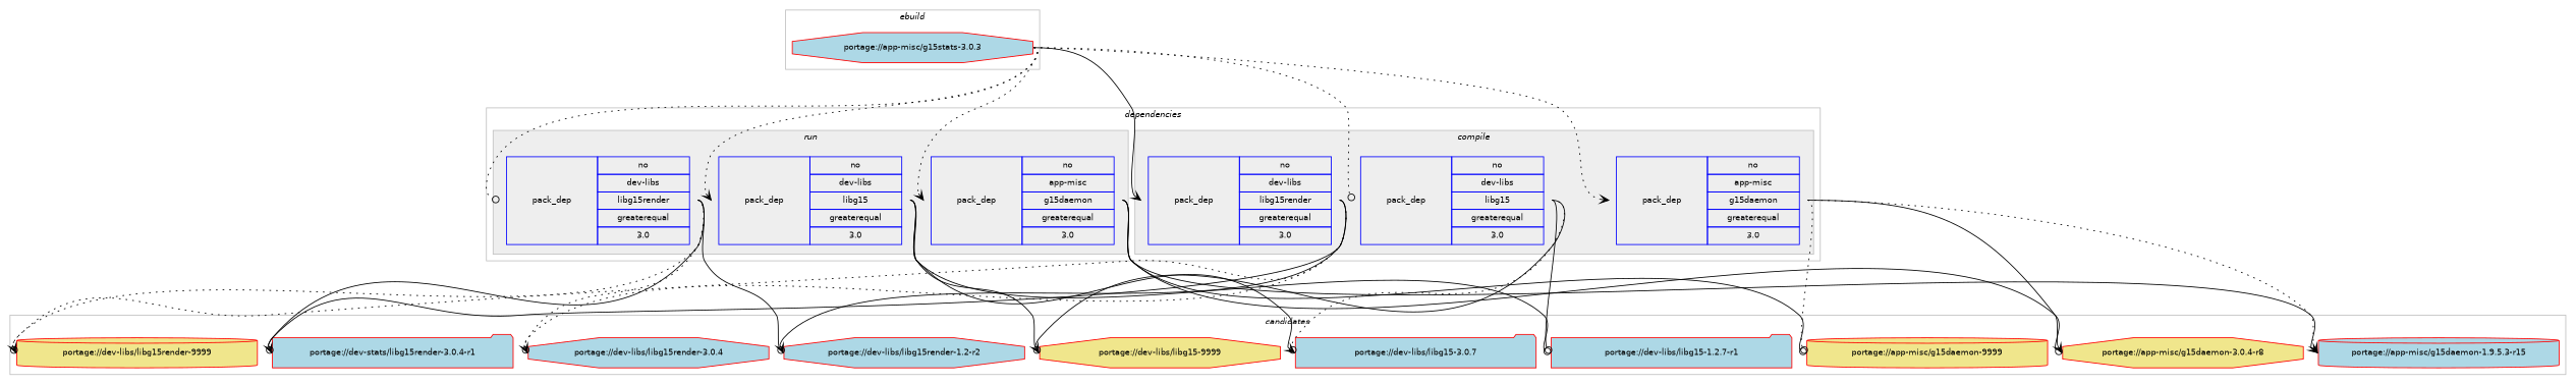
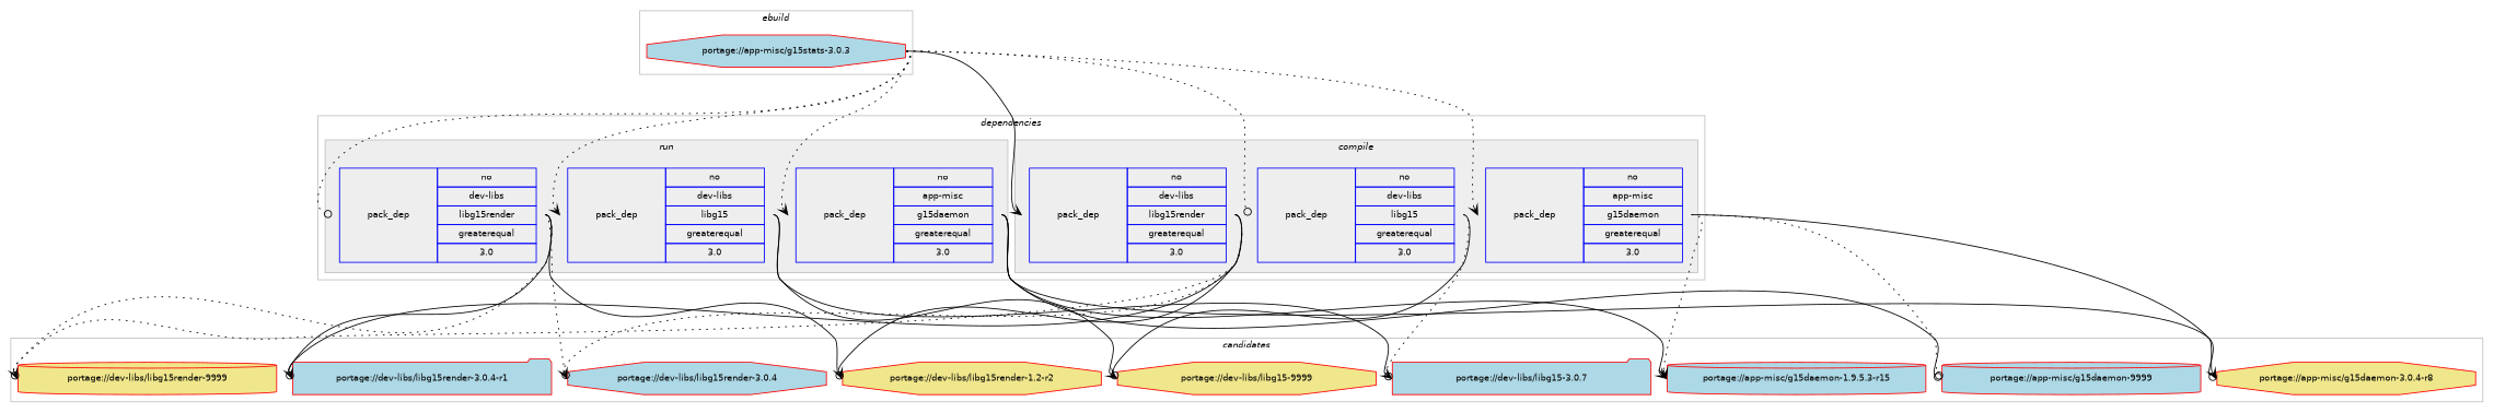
  digraph {
    compound=true
    concentrate=true
    fontname="DejaVu Sans"
    fontsize=10
    newrank=true
    rankdir=TB
    ranksep=1.5
    node [color=red fillcolor=lightblue fontname="DejaVu Sans" fontsize=10 shape=none style=filled]
    edge [arrowhead=vee fontname="DejaVu Sans" headport=w style=solid tailport=e weight=100]
    n1 [label="portage://app-misc/g15stats-3.0.3" shape=octagon width=4]
    n2 [color=blue label=<<TABLE BORDER="0" CELLBORDER="1" CELLSPACING="0" CELLPADDING="4" WIDTH="220"><TR><TD ROWSPAN="6" CELLPADDING="30">pack_dep</TD></TR><TR><TD WIDTH="110">no</TD></TR><TR><TD>app-misc</TD></TR><TR><TD>g15daemon</TD></TR><TR><TD>greaterequal</TD></TR><TR><TD>3.0</TD></TR></TABLE>> fillcolor="" style=""]
    n3 [color=blue label=<<TABLE BORDER="0" CELLBORDER="1" CELLSPACING="0" CELLPADDING="4" WIDTH="220"><TR><TD ROWSPAN="6" CELLPADDING="30">pack_dep</TD></TR><TR><TD WIDTH="110">no</TD></TR><TR><TD>dev-libs</TD></TR><TR><TD>libg15</TD></TR><TR><TD>greaterequal</TD></TR><TR><TD>3.0</TD></TR></TABLE>> fillcolor="" style=""]
    n4 [color=blue label=<<TABLE BORDER="0" CELLBORDER="1" CELLSPACING="0" CELLPADDING="4" WIDTH="220"><TR><TD ROWSPAN="6" CELLPADDING="30">pack_dep</TD></TR><TR><TD WIDTH="110">no</TD></TR><TR><TD>dev-libs</TD></TR><TR><TD>libg15render</TD></TR><TR><TD>greaterequal</TD></TR><TR><TD>3.0</TD></TR></TABLE>> fillcolor="" style=""]
    n5 [color=blue label=<<TABLE BORDER="0" CELLBORDER="1" CELLSPACING="0" CELLPADDING="4" WIDTH="220"><TR><TD ROWSPAN="6" CELLPADDING="30">pack_dep</TD></TR><TR><TD WIDTH="110">no</TD></TR><TR><TD>app-misc</TD></TR><TR><TD>g15daemon</TD></TR><TR><TD>greaterequal</TD></TR><TR><TD>3.0</TD></TR></TABLE>> fillcolor="" style=""]
    n6 [color=blue label=<<TABLE BORDER="0" CELLBORDER="1" CELLSPACING="0" CELLPADDING="4" WIDTH="220"><TR><TD ROWSPAN="6" CELLPADDING="30">pack_dep</TD></TR><TR><TD WIDTH="110">no</TD></TR><TR><TD>dev-libs</TD></TR><TR><TD>libg15</TD></TR><TR><TD>greaterequal</TD></TR><TR><TD>3.0</TD></TR></TABLE>> fillcolor="" style=""]
    n7 [color=blue label=<<TABLE BORDER="0" CELLBORDER="1" CELLSPACING="0" CELLPADDING="4" WIDTH="220"><TR><TD ROWSPAN="6" CELLPADDING="30">pack_dep</TD></TR><TR><TD WIDTH="110">no</TD></TR><TR><TD>dev-libs</TD></TR><TR><TD>libg15render</TD></TR><TR><TD>greaterequal</TD></TR><TR><TD>3.0</TD></TR></TABLE>> fillcolor="" style=""]
    n8 [label="portage://app-misc/g15daemon-1.9.5.3-r15" shape=cylinder width=4]
    n9 [fillcolor=khaki label="portage://app-misc/g15daemon-3.0.4-r8" shape=octagon width=4]
-   n10 [fillcolor=khaki label="portage://app-misc/g15daemon-9999" shape=cylinder width=4]
-   n11 [label="portage://dev-libs/libg15-1.2.7-r1" shape=folder width=4]
+   n10 [label="portage://app-misc/g15daemon-9999" shape=cylinder width=4]
    n12 [label="portage://dev-libs/libg15-3.0.7" shape=folder width=4]
    n13 [fillcolor=khaki label="portage://dev-libs/libg15-9999" shape=octagon width=4]
-   n14 [label="portage://dev-libs/libg15render-1.2-r2" shape=octagon width=4]
+   n14 [fillcolor=khaki label="portage://dev-libs/libg15render-1.2-r2" shape=octagon width=4]
    n15 [label="portage://dev-libs/libg15render-3.0.4" shape=octagon width=4]
-   n16 [label="portage://dev-stats/libg15render-3.0.4-r1" shape=folder width=4]
+   n16 [label="portage://dev-libs/libg15render-3.0.4-r1" shape=folder width=4]
    n17 [fillcolor=khaki label="portage://dev-libs/libg15render-9999" shape=cylinder width=4]
    subgraph cluster_1 {
      color=gray
      label=<<i>dependencies</i>>
      subgraph cluster_2 {
        color=gray
        fillcolor="#eeeeee"
        label=<<i>compile</i>>
        style=filled
        subgraph sub_3 {
          color=gray
          fillcolor="#eeeeee"
          label=<<i>compile</i>>
          style=filled
          n2
        }
        subgraph sub_4 {
          color=gray
          fillcolor="#eeeeee"
          label=<<i>compile</i>>
          style=filled
          n3
        }
        subgraph sub_5 {
          color=gray
          fillcolor="#eeeeee"
          label=<<i>compile</i>>
          style=filled
          n4
        }
      }
      subgraph cluster_6 {
        color=gray
        fillcolor="#eeeeee"
        label=<<i>compile and run</i>>
        style=filled
      }
      subgraph cluster_7 {
        color=gray
        fillcolor="#eeeeee"
        label=<<i>run</i>>
        style=filled
        subgraph sub_8 {
          color=gray
          fillcolor="#eeeeee"
          label=<<i>run</i>>
          style=filled
          n5
        }
        subgraph sub_9 {
          color=gray
          fillcolor="#eeeeee"
          label=<<i>run</i>>
          style=filled
          n6
        }
        subgraph sub_10 {
          color=gray
          fillcolor="#eeeeee"
          label=<<i>run</i>>
          style=filled
          n7
        }
      }
    }
    subgraph cluster_11 {
      color=gray
      label=<<i>ebuild</i>>
      rank=same
      n1
    }
    subgraph cluster_12 {
      color=gray
      label=<<i>candidates</i>>
      rank=same
      subgraph sub_13 {
        color=black
        label=<<i>candidates</i>>
        nodesep=1
        rank=same
        n8
        n9
        n10
      }
      subgraph sub_14 {
        color=black
        label=<<i>candidates</i>>
        nodesep=1
        rank=same
-       n11
        n12
        n13
      }
      subgraph sub_15 {
        color=black
        label=<<i>candidates</i>>
        nodesep=1
        rank=same
        n14
        n15
        n16
        n17
      }
      subgraph sub_16 {
        color=black
        label=<<i>candidates</i>>
        nodesep=1
        rank=same
        n8
        n9
        n10
      }
      subgraph sub_17 {
        color=black
        label=<<i>candidates</i>>
        nodesep=1
        rank=same
-       n11
        n12
        n13
      }
      subgraph sub_18 {
        color=black
        label=<<i>candidates</i>>
        nodesep=1
        rank=same
        n14
        n15
        n16
        n17
      }
    }
    n1 -> n2 [style=dotted weight=20]
    n1 -> n3 [arrowhead=odot style=dotted weight=20]
    n1 -> n4 [weight=20]
    n1 -> n5 [style=dotted weight=20]
    n1 -> n6 [style=dotted weight=20]
    n1 -> n7 [arrowhead=odot style=dotted weight=20]
    n2 -> n8 [style=dotted]
    n2 -> n9
    n2 -> n10 [arrowhead=odot style=dotted]
-   n3 -> n11 [arrowhead=odot]
    n3 -> n12 [arrowhead=odot style=dotted]
    n3 -> n13 [arrowhead=odot]
    n4 -> n14
    n4 -> n15 [style=dotted]
    n4 -> n16 [arrowhead=odot]
    n4 -> n17 [style=dotted]
    n5 -> n8
    n5 -> n9 [arrowhead=odot]
    n5 -> n10 [arrowhead=odot]
-   n6 -> n11 [arrowhead=odot]
    n6 -> n12
    n6 -> n13
    n7 -> n14 [arrowhead=odot]
    n7 -> n15 [arrowhead=odot style=dotted]
    n7 -> n16
    n7 -> n17 [arrowhead=odot style=dotted]
  }
